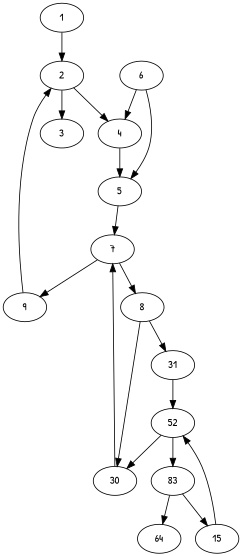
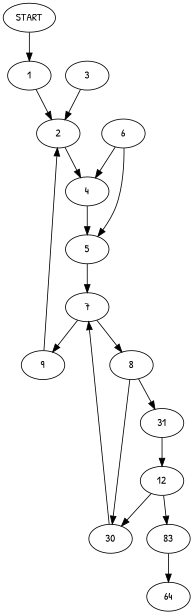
  digraph {
    fontname="Patrick Hand"
    node [fontname="Patrick Hand"]
    edge [fontname="Patrick Hand"]
+   n1 [label=START]
    1
    2
    3
    4
    5
    7
    6
    8
    9
    n11 [label=30]
    n12 [label=31]
-   12 [label=52]
+   12
    n14 [label=83]
    n15 [label=64]
-   15
+   n1 -> 1
    1 -> 2
-   2 -> 3
+   3 -> 2
    2 -> 4
    4 -> 5
    5 -> 7
    7 -> 8
    7 -> 9
    6 -> 4
    6 -> 5
    8 -> n11
    8 -> n12
    9 -> 2
    n11 -> 7
    n12 -> 12
    12 -> n11
    12 -> n14
    n14 -> n15
-   n14 -> 15
-   15 -> 12
  }
